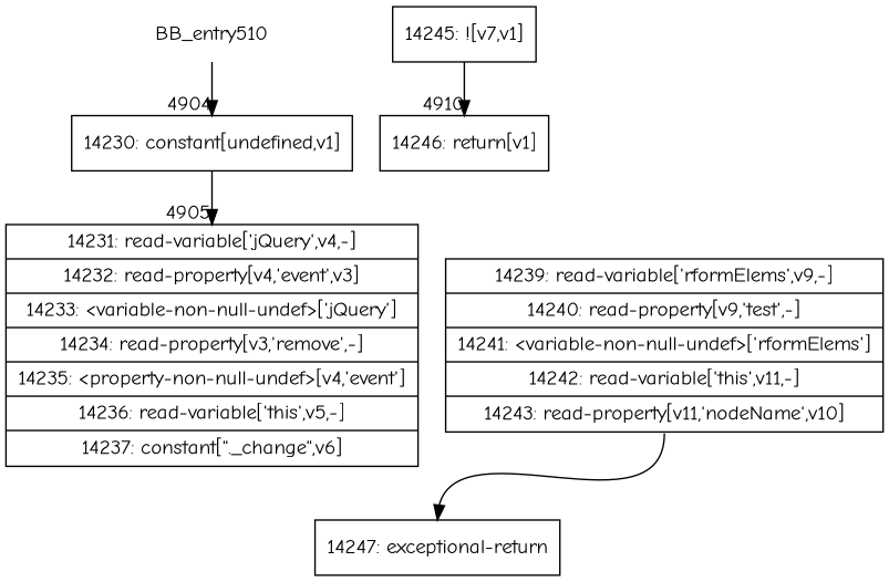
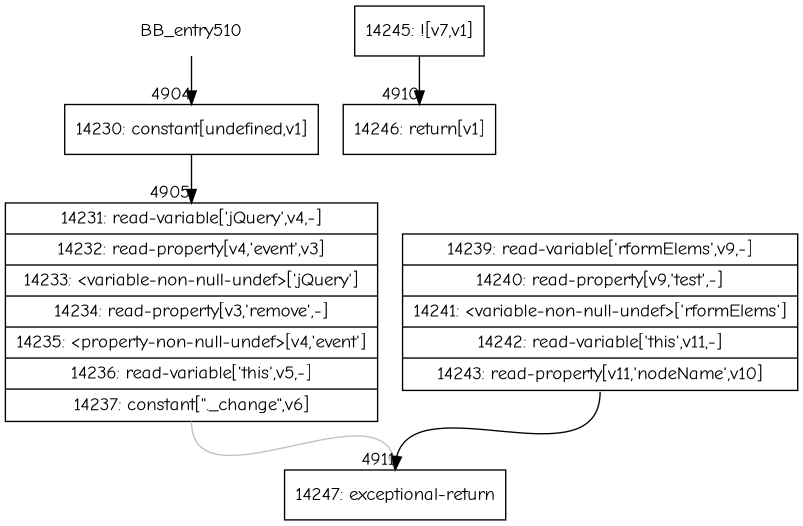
  digraph {
    fontname="Comic Neue"
    rankdir=TD
    node [fontname="Comic Neue" shape=record]
    edge [fontname="Comic Neue" headport=n tailport=s]
    n1 [label=BB_entry510 shape=none]
    n2 [label="{14230: constant[undefined,v1]}"]
    n3 [label="{14231: read-variable['jQuery',v4,-]|14232: read-property[v4,'event',v3]|14233: \<variable-non-null-undef\>['jQuery']|14234: read-property[v3,'remove',-]|14235: \<property-non-null-undef\>[v4,'event']|14236: read-variable['this',v5,-]|14237: constant[\"._change\",v6]}"]
    n4 [label="{14247: exceptional-return}"]
    n5 [label="{14239: read-variable['rformElems',v9,-]|14240: read-property[v9,'test',-]|14241: \<variable-non-null-undef\>['rformElems']|14242: read-variable['this',v11,-]|14243: read-property[v11,'nodeName',v10]}"]
    n6 [label="{14245: ![v7,v1]}"]
    n7 [label="{14246: return[v1]}"]
    n1 -> n2 [headlabel="    4904"]
    n2 -> n3 [headlabel="      4905"]
+   n3 -> n4 [color=gray headlabel="      4911"]
    n5 -> n4 [color=black]
    n6 -> n7 [headlabel="      4910"]
  }
